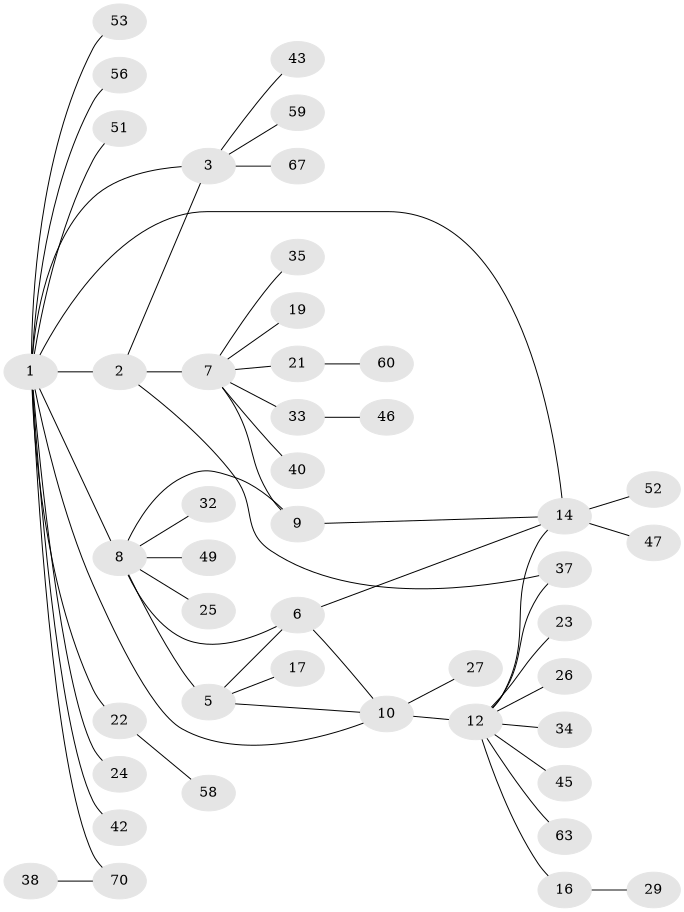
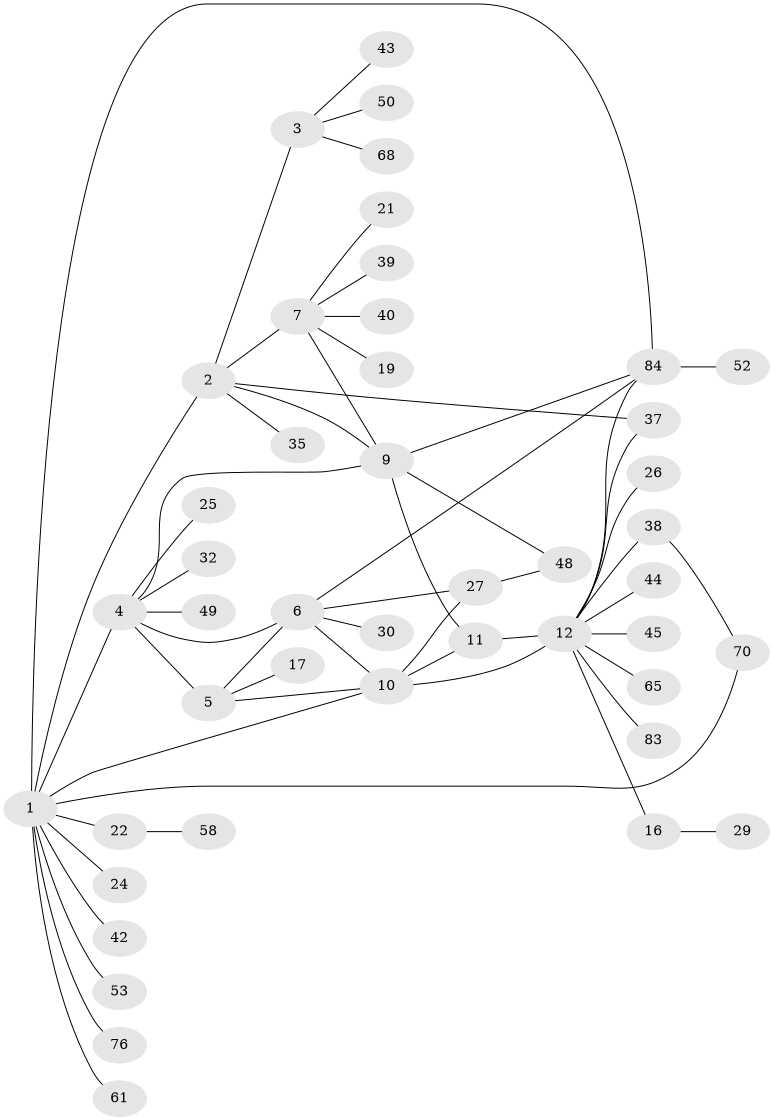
  graph {
    rankdir=LR
    node [color=gray90 style=filled]
    1 [super="+13"]
    2 [super="+8"]
    3 [super="+71"]
-   4 [super="+34" label=8]
+   4 [super="+34"]
    10
-   14 [super="+15"]
+   14 [super="+15" label=84]
    22
    24
    42
    53
-   56
-   61 [label=51]
+   56 [label=76]
+   61
    70
    7 [super="+31"]
    9 [super="+19"]
    35 [super="+64"]
    37
    43 [super="+66"]
-   50 [super="+62" label=59]
-   67
+   50 [super="+62"]
+   67 [label=68]
    5 [super="+69"]
    6 [super="+33"]
    25
    32
    49 [super="+54"]
    27 [super="+65"]
+   11 [super="+36"]
    12 [super="+28"]
-   47 [super="+57"]
    52
    58 [super="+59"]
    n32 [label=19]
    21
-   39 [label=33]
+   39
    40
+   48
    17
-   60
-   46 [super="+51"]
+   30
    16 [super="+20"]
-   23 [super="+55"]
+   23 [super="+55" label=83]
    26
    38 [super="+68"]
-   44 [label=34]
+   44
    45
-   63
+   63 [label=65]
    29
    1 -- 2
-   1 -- 3
    1 -- 4
    1 -- 10
    1 -- 14 [weight=2]
    1 -- 22
    1 -- 24
    1 -- 42
    1 -- 53
    1 -- 56
    1 -- 61
    1 -- 70
    2 -- 3
    2 -- 7
-   7 -- 35
+   2 -- 9
+   2 -- 35
    2 -- 37
    3 -- 43
    3 -- 50
    3 -- 67
    4 -- 9
    4 -- 5
    4 -- 6
    4 -- 25
    4 -- 32
    4 -- 49
    10 -- 27
+   10 -- 11
    10 -- 12
-   14 -- 47
    14 -- 52
    22 -- 58
    7 -- 9
    7 -- n32
    7 -- 21
    7 -- 39
    7 -- 40
    9 -- 14
+   9 -- 11
+   9 -- 48
    5 -- 10
    5 -- 6
    5 -- 17
    6 -- 10
    6 -- 14
+   6 -- 27
+   6 -- 30
+   27 -- 48
+   11 -- 12
    12 -- 14
    12 -- 37
    12 -- 16
    12 -- 23
    12 -- 26
+   12 -- 38
    12 -- 44
    12 -- 45
    12 -- 63
-   21 -- 60
-   39 -- 46
    16 -- 29
    38 -- 70
  }
